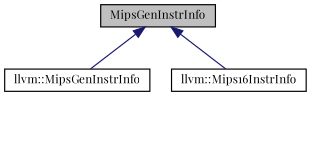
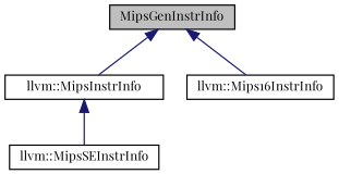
  digraph {
    fontname="Playfair Display"
    node [color=black fontname="Playfair Display" fontsize=10 shape=box]
    edge [color=midnightblue dir=back fontname="Playfair Display" fontsize=10 labelfontname=Helvetica labelfontsize=10 style=solid]
    n1 [fillcolor=grey75 fontcolor=black height=0.2 label=MipsGenInstrInfo style=filled width=0.4]
-   n2 [height=0.2 label="llvm::MipsGenInstrInfo" width=0.4]
+   n2 [height=0.2 label="llvm::MipsInstrInfo" width=0.4]
    n3 [height=0.2 label="llvm::Mips16InstrInfo" width=0.4]
+   n4 [height=0.2 label="llvm::MipsSEInstrInfo" width=0.4]
    n1 -> n2
    n1 -> n3
+   n2 -> n4
  }
